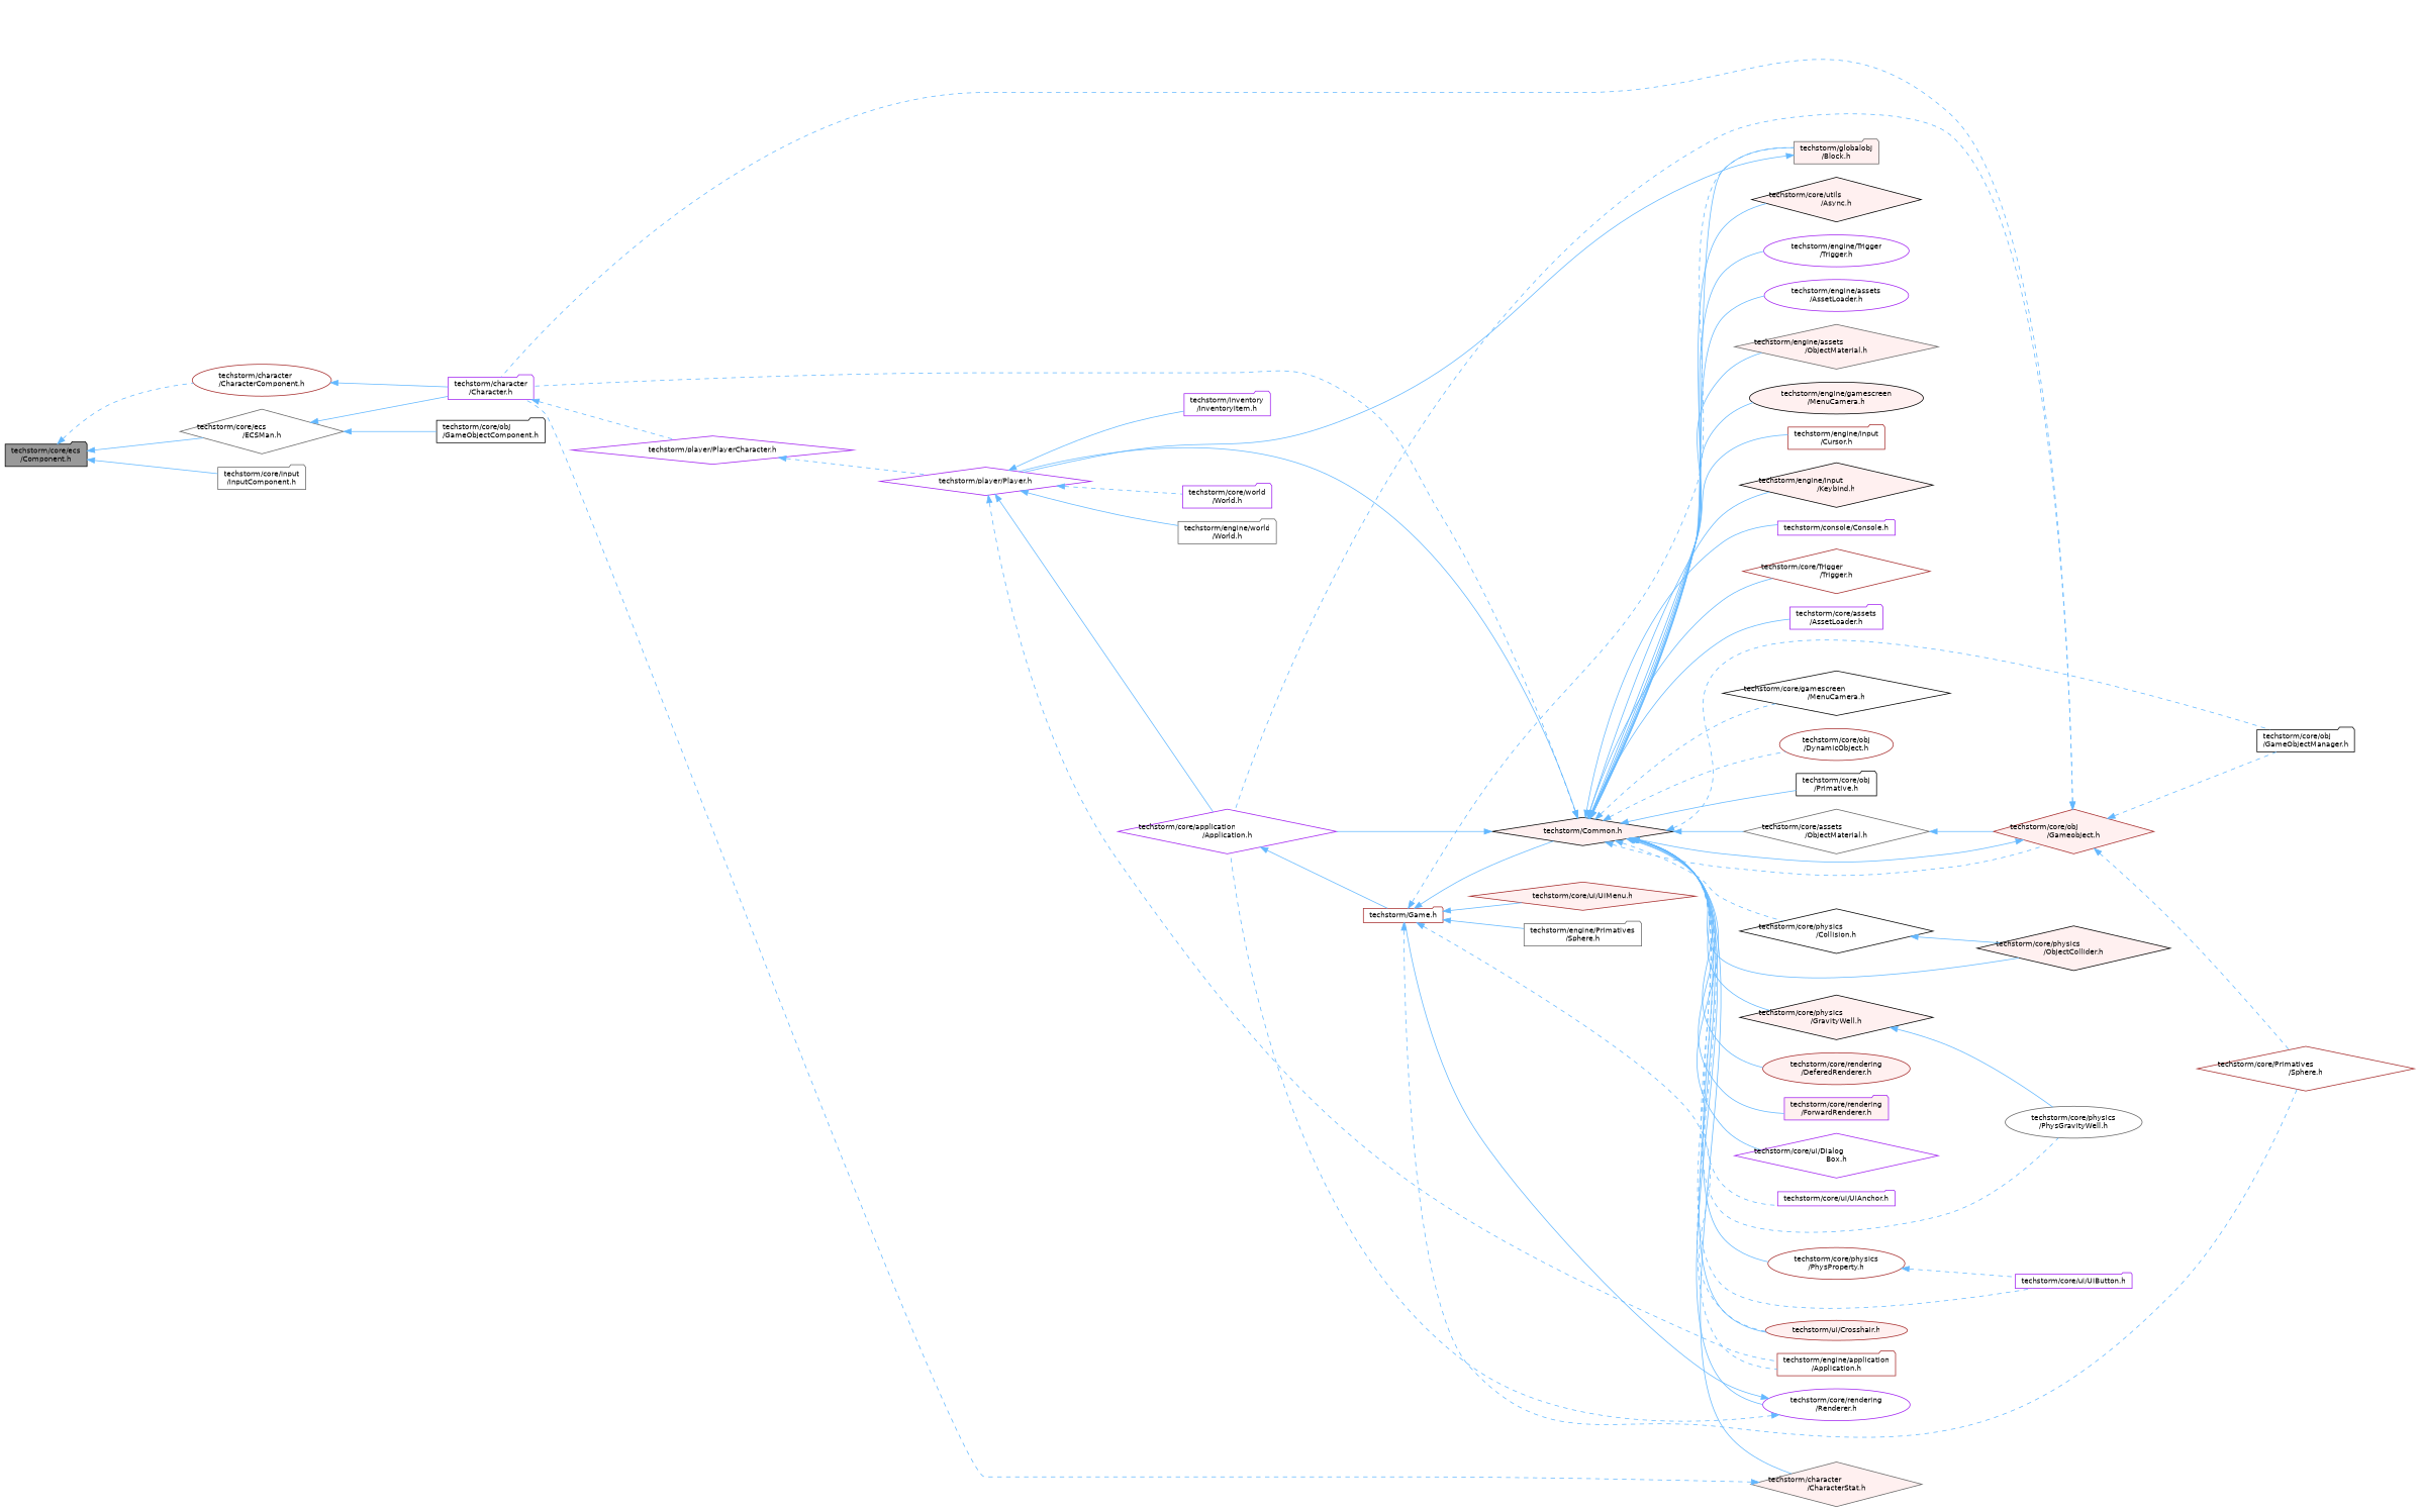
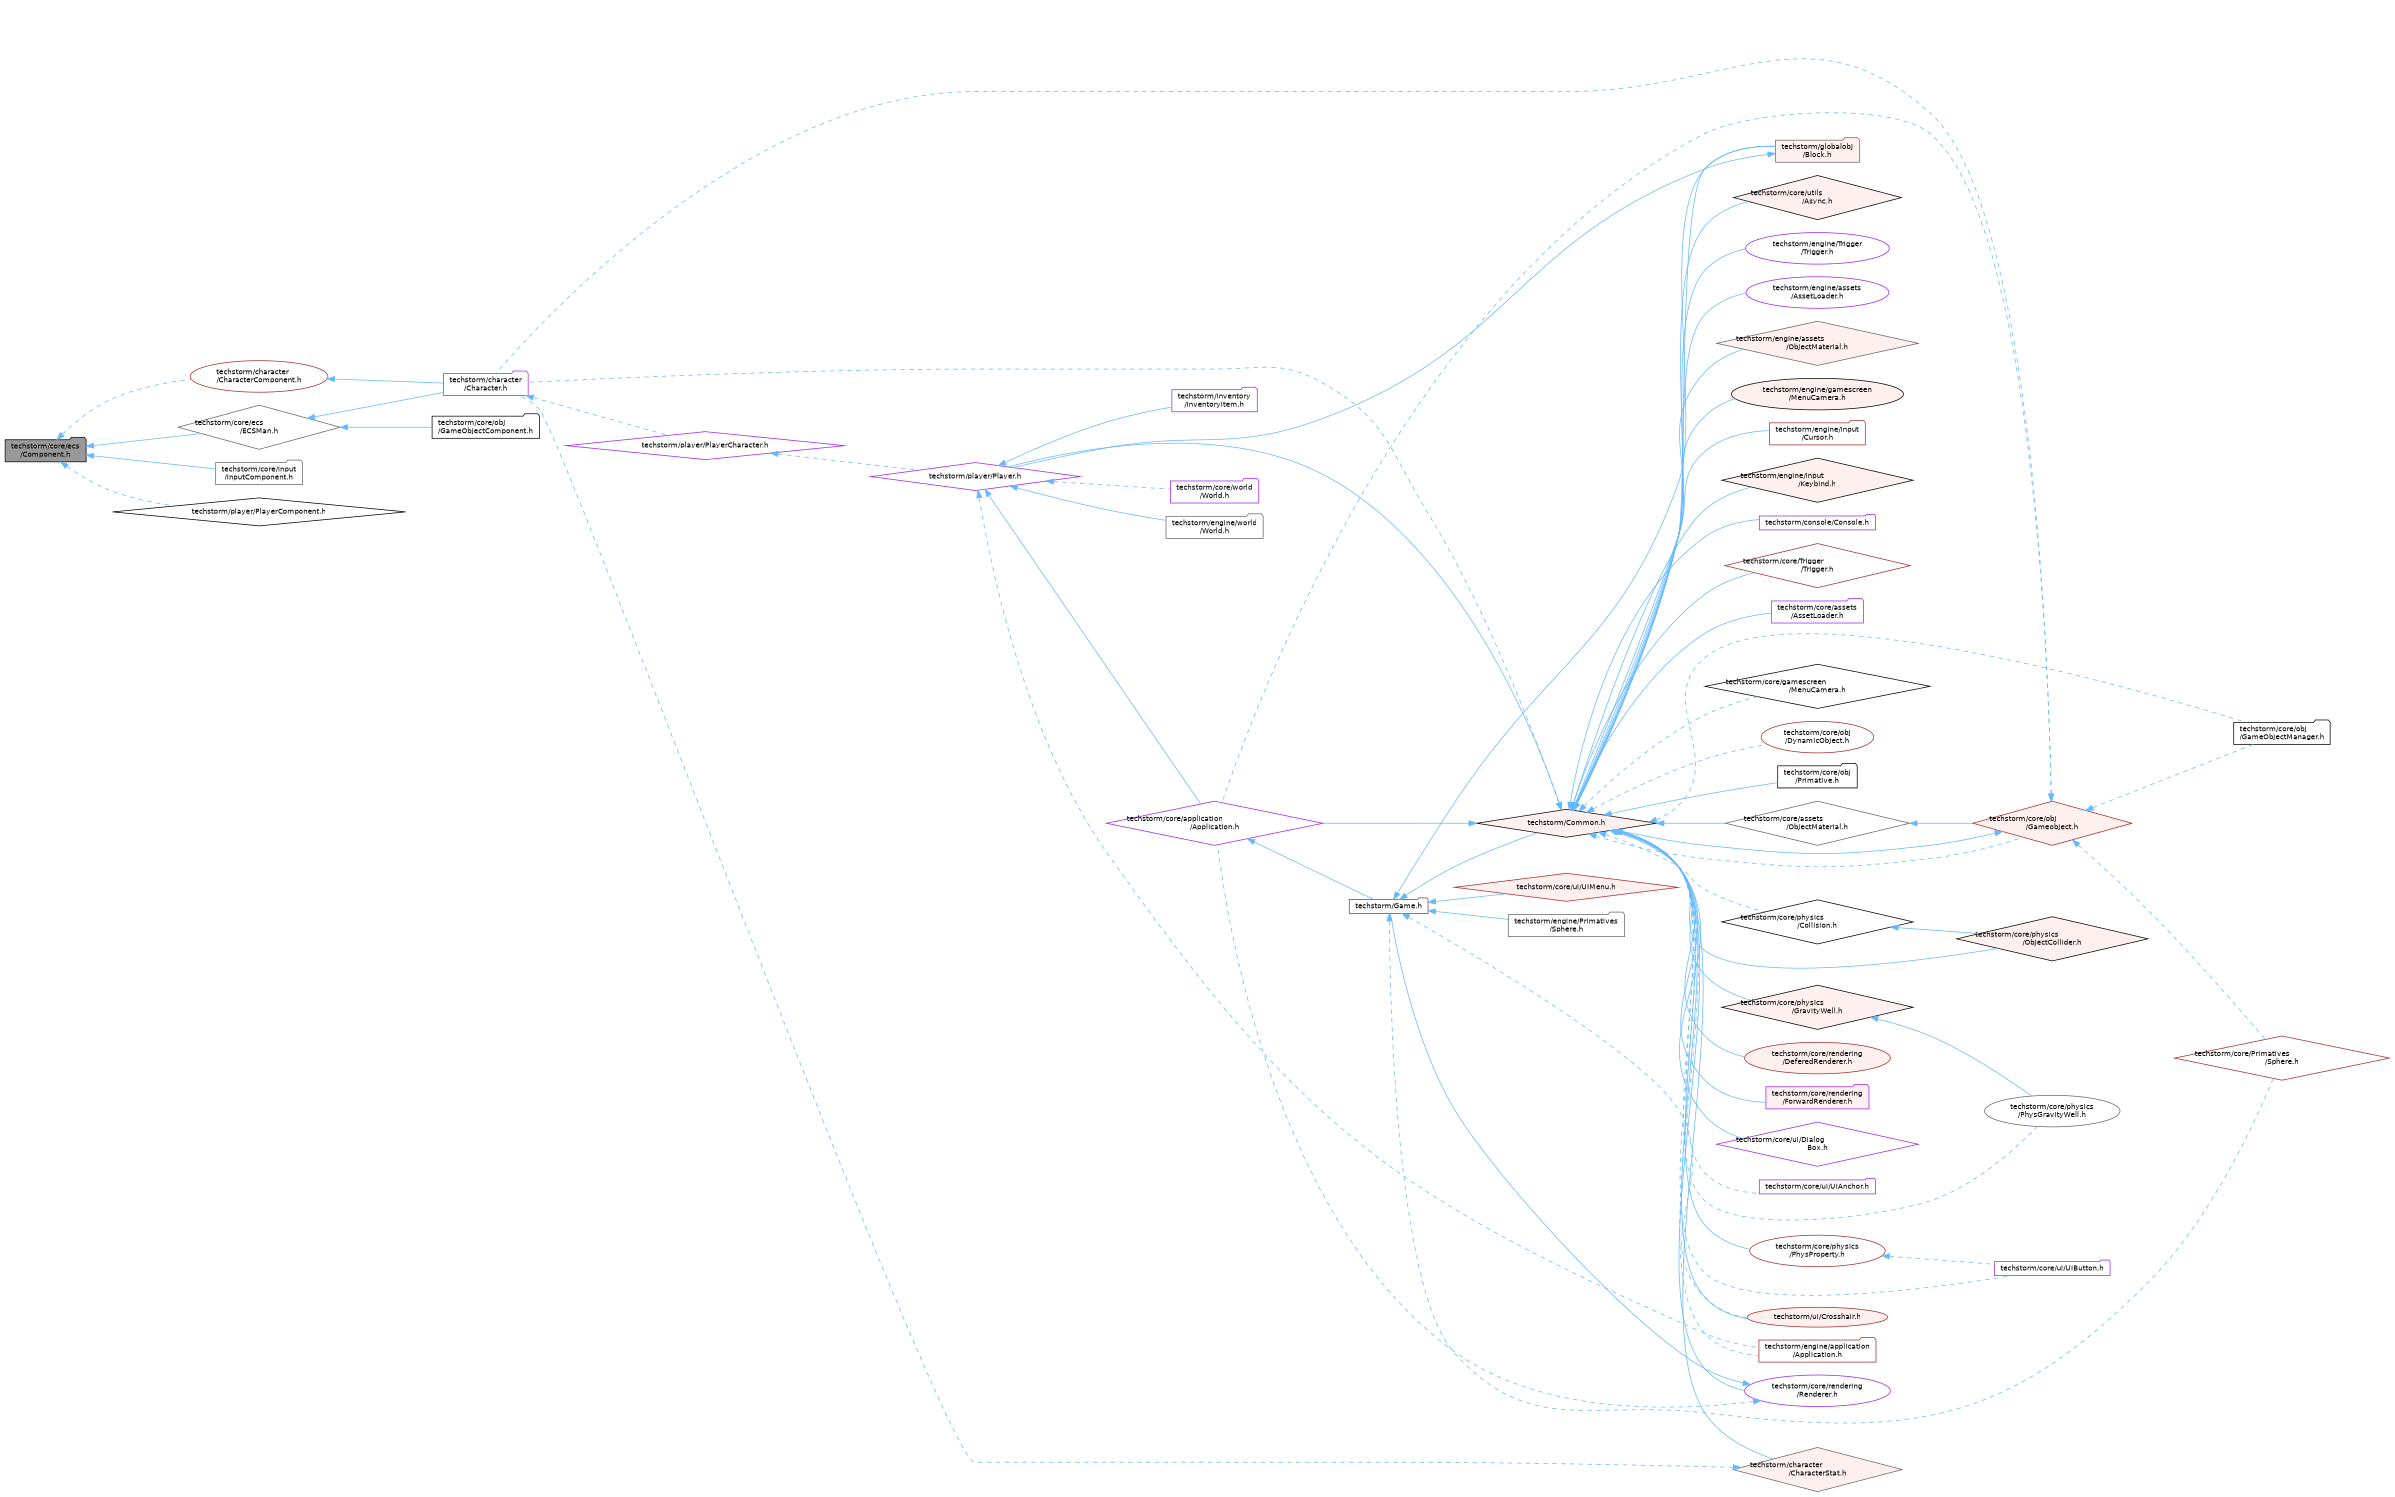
  digraph {
    rankdir=LR
    node [color=purple fillcolor=white fontname=Helvetica fontsize=10 shape=diamond style=filled]
    edge [color=steelblue1 dir=back fontname=Helvetica fontsize=10 labelfontname=Helvetica labelfontsize=10 style=solid]
    n1 [color=black fillcolor=grey60 fontcolor=black height=0.2 label="techstorm/core/ecs\l/Component.h" shape=folder width=0.4]
    n2 [color=brown height=0.2 label="techstorm/character\l/CharacterComponent.h" shape=ellipse width=0.4]
    n3 [color=gray40 height=0.2 label="techstorm/core/ecs\l/ECSMan.h" width=0.4]
    n4 [color=gray40 height=0.2 label="techstorm/core/input\l/InputComponent.h" shape=folder width=0.4]
+   n5 [color=black height=0.2 label="techstorm/player/PlayerComponent.h" width=0.4]
    n6 [height=0.2 label="techstorm/character\l/Character.h" shape=folder width=0.4]
    n7 [color=black height=0.2 label="techstorm/core/obj\l/GameObjectComponent.h" shape=folder width=0.4]
    n8 [height=0.2 label="techstorm/player/PlayerCharacter.h" width=0.4]
    n9 [height=0.2 label="techstorm/player/Player.h" width=0.4]
    n10 [height=0.2 label="techstorm/core/application\l/Application.h" width=0.4]
    n11 [color=brown height=0.2 label="techstorm/engine/application\l/Application.h" shape=folder width=0.4]
    n12 [height=0.2 label="techstorm/core/world\l/World.h" shape=folder width=0.4]
    n13 [color=gray40 height=0.2 label="techstorm/engine/world\l/World.h" shape=folder width=0.4]
    n14 [height=0.2 label="techstorm/inventory\l/InventoryItem.h" shape=folder width=0.4]
    n15 [color=brown height=0.2 label="techstorm/Game.h" shape=folder width=0.4]
    n16 [color=black fillcolor="#FFF0F0" height=0.2 label="techstorm/Common.h" width=0.4]
    n17 [color=brown height=0.2 label="techstorm/core/Primatives\l/Sphere.h" width=0.4]
    n18 [color=gray40 fillcolor="#FFF0F0" height=0.2 label="techstorm/globalobj\l/Block.h" shape=folder width=0.4]
    n19 [color=brown fillcolor="#FFF0F0" height=0.2 label="techstorm/ui/Crosshair.h" shape=ellipse width=0.4]
    n20 [color=brown fillcolor="#FFF0F0" height=0.2 label="techstorm/core/ui/UIMenu.h" width=0.4]
    n21 [color=gray40 height=0.2 label="techstorm/engine/Primatives\l/Sphere.h" shape=folder width=0.4]
    n22 [color=gray40 fillcolor="#FFF0F0" height=0.2 label="techstorm/character\l/CharacterStat.h" width=0.4]
    n23 [height=0.2 label="techstorm/console/Console.h" shape=folder width=0.4]
    n24 [color=brown height=0.2 label="techstorm/core/Trigger\l/Trigger.h" width=0.4]
    n25 [height=0.2 label="techstorm/core/assets\l/AssetLoader.h" shape=folder width=0.4]
    n26 [color=gray40 height=0.2 label="techstorm/core/assets\l/ObjectMaterial.h" width=0.4]
    n27 [color=brown fillcolor="#FFF0F0" height=0.2 label="techstorm/core/obj\l/Gameobject.h" width=0.4]
    n28 [color=black height=0.2 label="techstorm/core/obj\l/GameObjectManager.h" shape=folder width=0.4]
    n29 [color=black height=0.2 label="techstorm/core/gamescreen\l/MenuCamera.h" width=0.4]
    n30 [color=brown height=0.2 label="techstorm/core/obj\l/DynamicObject.h" shape=ellipse width=0.4]
    n31 [color=black height=0.2 label="techstorm/core/obj\l/Primative.h" shape=folder width=0.4]
    n32 [color=black height=0.2 label="techstorm/core/physics\l/Collision.h" width=0.4]
    n33 [color=black fillcolor="#FFF0F0" height=0.2 label="techstorm/core/physics\l/ObjectCollider.h" width=0.4]
    n34 [color=black fillcolor="#FFF0F0" height=0.2 label="techstorm/core/physics\l/GravityWell.h" width=0.4]
    n35 [color=gray40 height=0.2 label="techstorm/core/physics\l/PhysGravityWell.h" shape=ellipse width=0.4]
    n36 [color=brown height=0.2 label="techstorm/core/physics\l/PhysProperty.h" shape=ellipse width=0.4]
    n37 [color=brown fillcolor="#FFF0F0" height=0.2 label="techstorm/core/rendering\l/DeferedRenderer.h" shape=ellipse width=0.4]
    n38 [fillcolor="#FFF0F0" height=0.2 label="techstorm/core/rendering\l/ForwardRenderer.h" shape=folder width=0.4]
    n39 [height=0.2 label="techstorm/core/rendering\l/Renderer.h" shape=ellipse width=0.4]
    n40 [height=0.2 label="techstorm/core/ui/Dialog\lBox.h" width=0.4]
    n41 [height=0.2 label="techstorm/core/ui/UIAnchor.h" shape=folder width=0.4]
    n42 [height=0.2 label="techstorm/core/ui/UIButton.h" shape=folder width=0.4]
    n43 [color=black fillcolor="#FFF0F0" height=0.2 label="techstorm/core/utils\l/Async.h" width=0.4]
    n44 [height=0.2 label="techstorm/engine/Trigger\l/Trigger.h" shape=ellipse width=0.4]
    n45 [height=0.2 label="techstorm/engine/assets\l/AssetLoader.h" shape=ellipse width=0.4]
    n46 [color=gray40 fillcolor="#FFF0F0" height=0.2 label="techstorm/engine/assets\l/ObjectMaterial.h" width=0.4]
    n47 [color=black fillcolor="#FFF0F0" height=0.2 label="techstorm/engine/gamescreen\l/MenuCamera.h" shape=ellipse width=0.4]
    n48 [color=brown height=0.2 label="techstorm/engine/input\l/Cursor.h" shape=folder width=0.4]
    n49 [color=black fillcolor="#FFF0F0" height=0.2 label="techstorm/engine/input\l/Keybind.h" width=0.4]
    n1 -> n2 [style=dashed]
    n1 -> n3
    n1 -> n4
+   n1 -> n5 [style=dashed]
    n2 -> n6
    n3 -> n6
    n3 -> n7
    n6 -> n8 [style=dashed]
    n8 -> n9 [style=dashed]
    n9 -> n10
    n9 -> n11 [style=dashed]
    n9 -> n12 [style=dashed]
    n9 -> n13
    n9 -> n14
    n10 -> n15
    n15 -> n16
    n15 -> n17 [style=dashed]
-   n15 -> n18 [style=dashed]
+   n15 -> n18
    n15 -> n19 [style=dashed]
    n15 -> n20
    n15 -> n21
    n16 -> n6 [style=dashed]
    n16 -> n9
    n16 -> n10
    n16 -> n11 [style=dashed]
    n16 -> n18
    n16 -> n19
    n16 -> n22
    n16 -> n23
    n16 -> n24
    n16 -> n25
    n16 -> n26
    n16 -> n27 [style=dashed]
    n16 -> n28 [style=dashed]
    n16 -> n29 [style=dashed]
    n16 -> n30 [style=dashed]
    n16 -> n31
    n16 -> n32 [style=dashed]
    n16 -> n33
    n16 -> n34
    n16 -> n35 [style=dashed]
    n16 -> n36
    n16 -> n37
    n16 -> n38
    n16 -> n39
    n16 -> n40
    n16 -> n41 [style=dashed]
    n16 -> n42 [style=dashed]
    n16 -> n43
    n16 -> n44
    n16 -> n45
    n16 -> n46
    n16 -> n47
    n16 -> n48
    n16 -> n49
    n18 -> n9
    n22 -> n6 [style=dashed]
    n26 -> n27
    n27 -> n6 [style=dashed]
    n27 -> n10 [style=dashed]
    n27 -> n16
    n27 -> n17 [style=dashed]
    n27 -> n28 [style=dashed]
    n32 -> n33
    n34 -> n35
    n36 -> n42 [style=dashed]
    n39 -> n10 [style=dashed]
    n39 -> n15
  }
